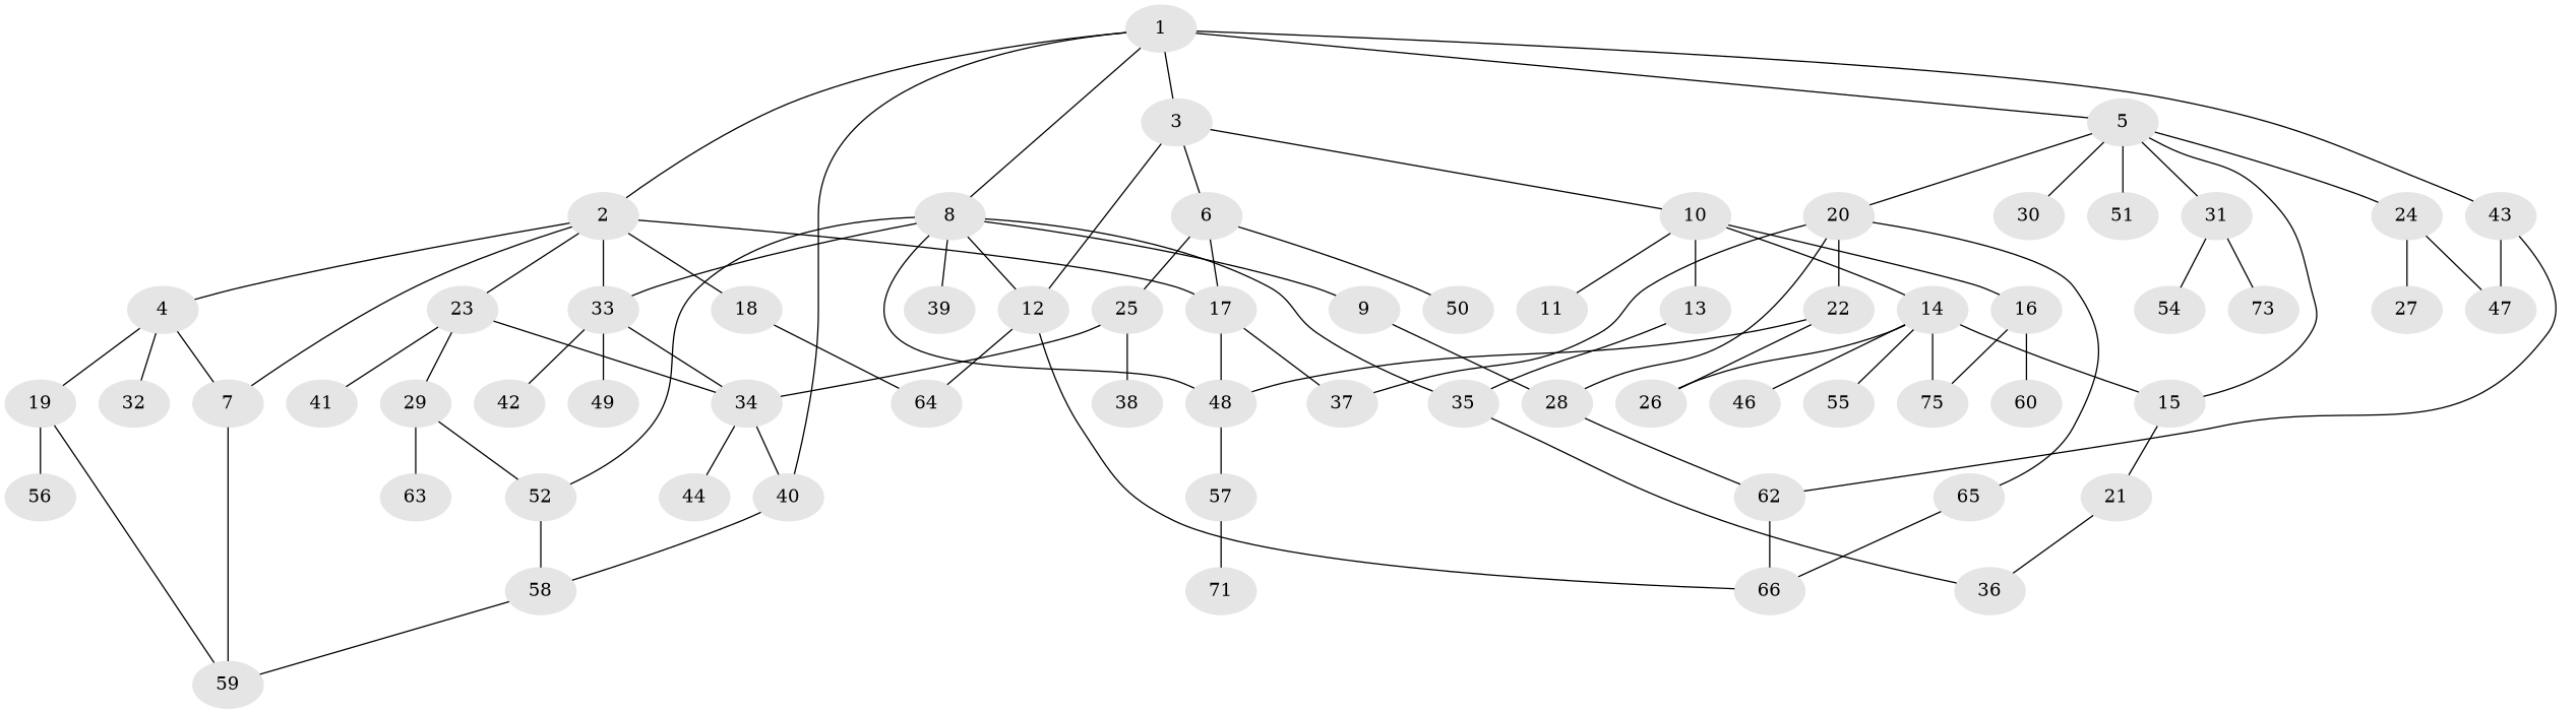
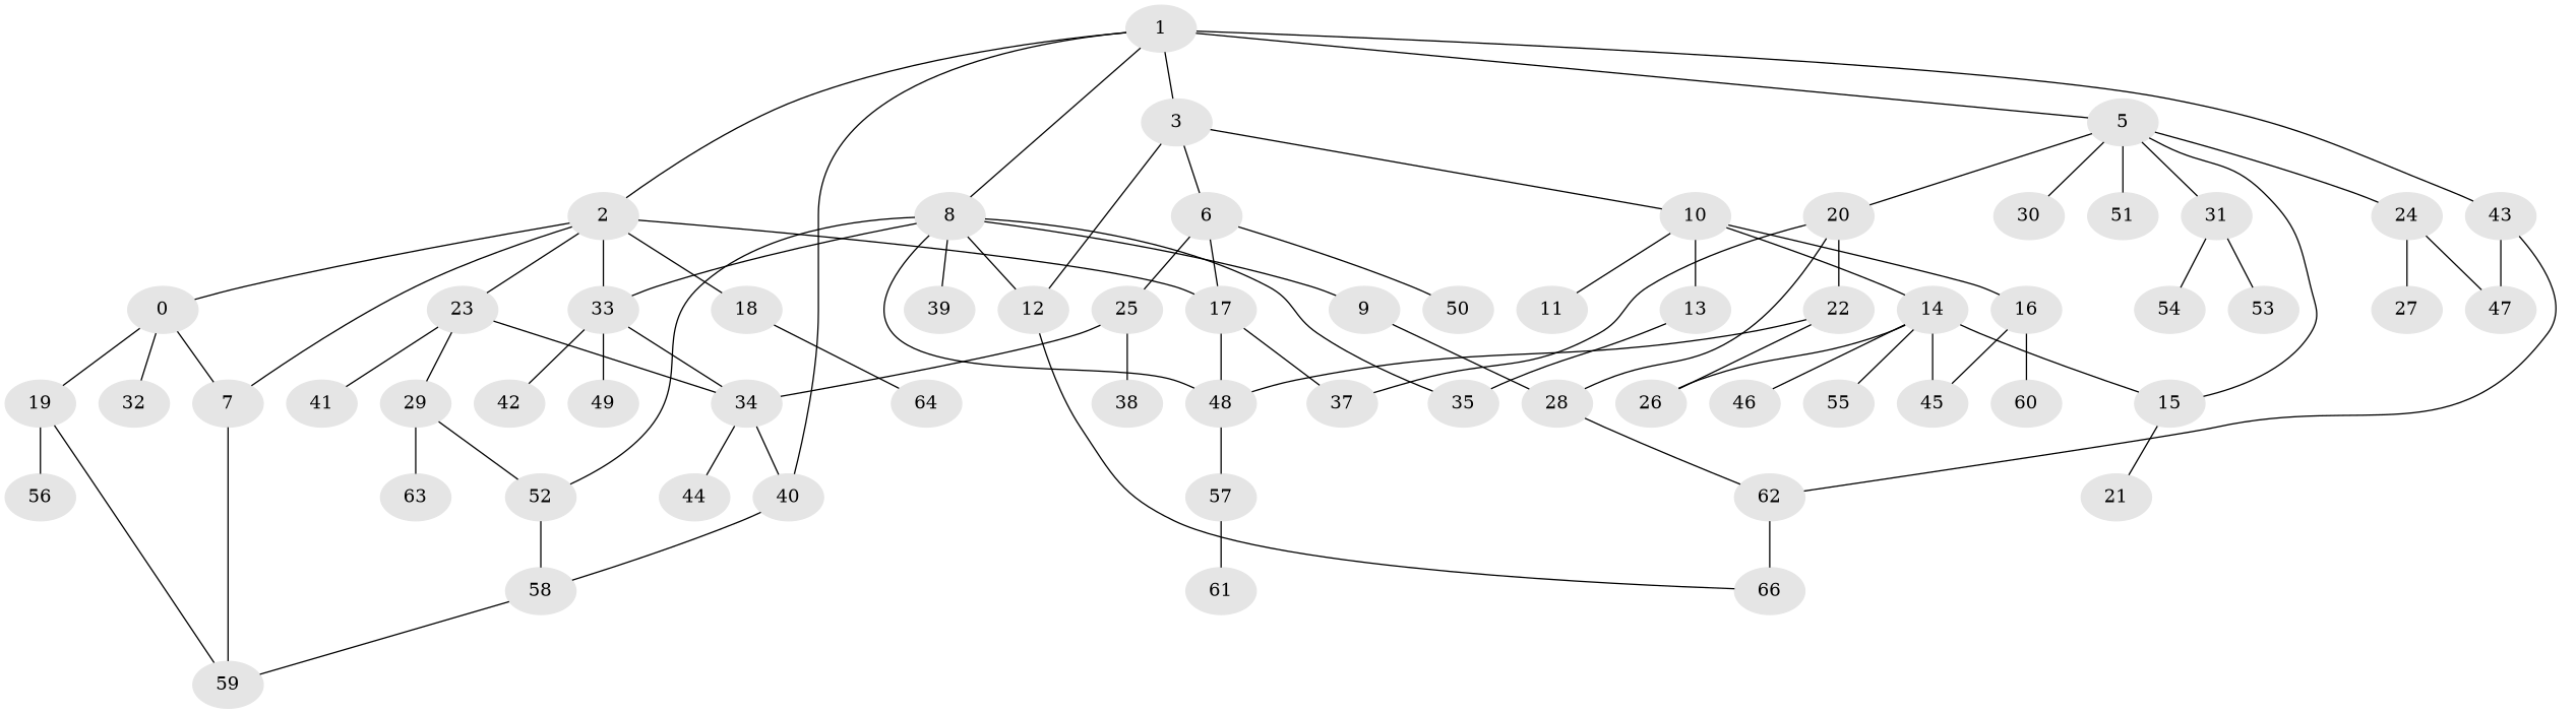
  graph {
    node [color=gray90 style=filled]
    1
    2
    3
    5
    8
    40
    43
-   4
+   4 [label=0]
    7
    17
    18
    23
    33
    6
    10
    12
    15
    20
    24
    30
    31
    51
    9
    35
    39
    48
    52
    58
    47
    62
    19
    32
    59
    37
    64
    29
    34
    41
    42
    49
    25
    50
    11
    13
    14
    16
    66
    56
    21
    28
    22
-   65
    27
-   53 [label=73]
+   53
    54
    38
-   36
    57
    26
-   45 [label=75]
+   45
    46
    55
    60
    63
    44
-   61 [label=71]
+   61
    1 -- 2
    1 -- 3
    1 -- 5
    1 -- 8
    1 -- 40
    1 -- 43
    2 -- 4
    2 -- 7
    2 -- 17
    2 -- 18
    2 -- 23
    2 -- 33
    3 -- 6
    3 -- 10
    3 -- 12
    5 -- 15
    5 -- 20
    5 -- 24
    5 -- 30
    5 -- 31
    5 -- 51
    8 -- 33
    8 -- 12
    8 -- 9
    8 -- 35
    8 -- 39
    8 -- 48
    8 -- 52
    40 -- 58
    43 -- 47
    43 -- 62
    4 -- 7
    4 -- 19
    4 -- 32
    7 -- 59
    17 -- 48
    17 -- 37
    18 -- 64
    23 -- 29
    23 -- 34
    23 -- 41
    33 -- 34
    33 -- 42
    33 -- 49
    6 -- 17
    6 -- 25
    6 -- 50
    10 -- 11
    10 -- 13
    10 -- 14
    10 -- 16
-   12 -- 64
    12 -- 66
    15 -- 21
    20 -- 37
    20 -- 28
    20 -- 22
-   20 -- 65
    24 -- 47
    24 -- 27
    31 -- 53
    31 -- 54
    9 -- 28
-   35 -- 36
    48 -- 57
    52 -- 58
    58 -- 59
    62 -- 66
    19 -- 59
    19 -- 56
    29 -- 52
    29 -- 63
    34 -- 40
    34 -- 44
    25 -- 34
    25 -- 38
    13 -- 35
    14 -- 15
    14 -- 26
    14 -- 45
    14 -- 46
    14 -- 55
    16 -- 45
    16 -- 60
-   21 -- 36
    28 -- 62
    22 -- 48
    22 -- 26
-   65 -- 66
    57 -- 61
  }
